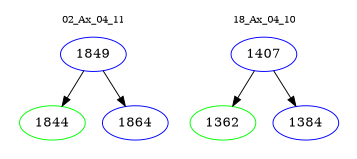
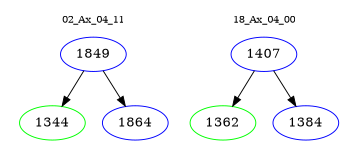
  digraph {
    node [color=blue]
    edge [color=black]
    n1 [label=1849]
-   n2 [color=green label=1844]
+   n2 [color=green label=1344]
    n3 [label=1864]
    n4 [label=1407]
    n5 [color=green label=1362]
    n6 [label=1384]
    subgraph cluster_1 {
      color=white
      fontsize=10
      label="02_Ax_04_11"
      n1
      n2
      n3
    }
    subgraph cluster_2 {
      color=white
      fontsize=10
-     label="18_Ax_04_10"
+     label="18_Ax_04_00"
      n4
      n5
      n6
    }
    n1 -> n2
    n1 -> n3
    n4 -> n5
    n4 -> n6
  }
